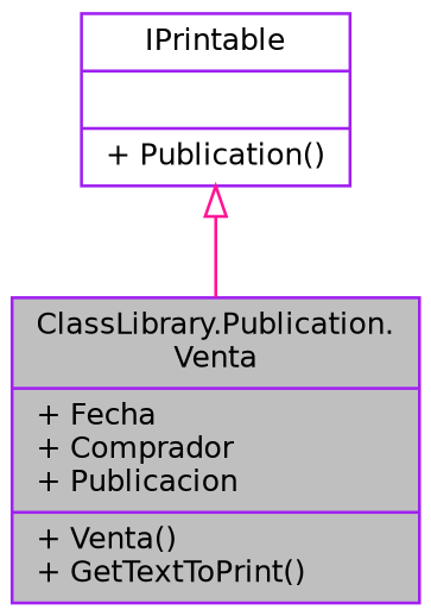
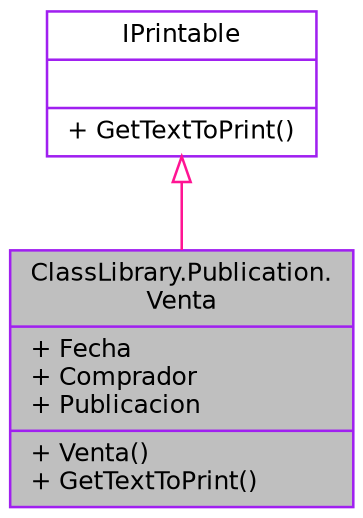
  digraph {
    node [color=purple fontname=Helvetica fontsize=10 shape=record style=filled]
    n1 [fillcolor=grey75 fontcolor=black height=0.2 label="{ClassLibrary.Publication.\lVenta\n|+ Fecha\l+ Comprador\l+ Publicacion\l|+ Venta()\l+ GetTextToPrint()\l}" width=0.4]
-   n2 [fillcolor=white height=0.2 label="{IPrintable\n||+ Publication()\l}" width=0.4]
+   n2 [fillcolor=white height=0.2 label="{IPrintable\n||+ GetTextToPrint()\l}" width=0.4]
    n2 -> n1 [arrowtail=onormal color=deeppink dir=back fontname=Helvetica fontsize=10 labelfontname=Helvetica labelfontsize=10 style=solid]
  }
